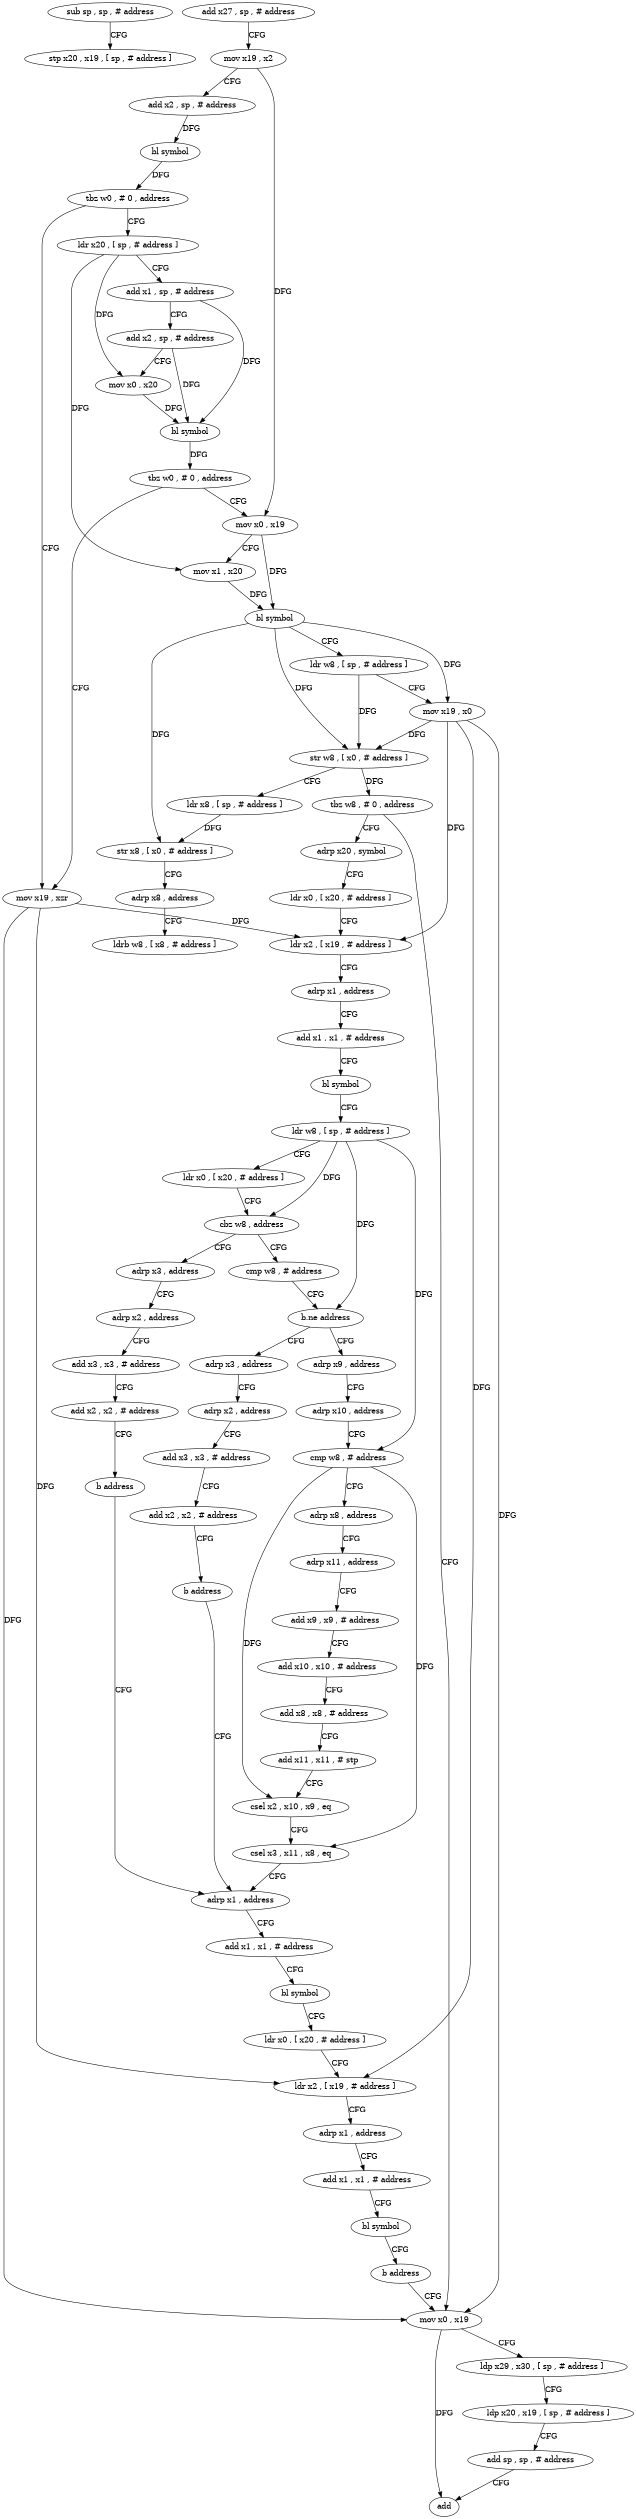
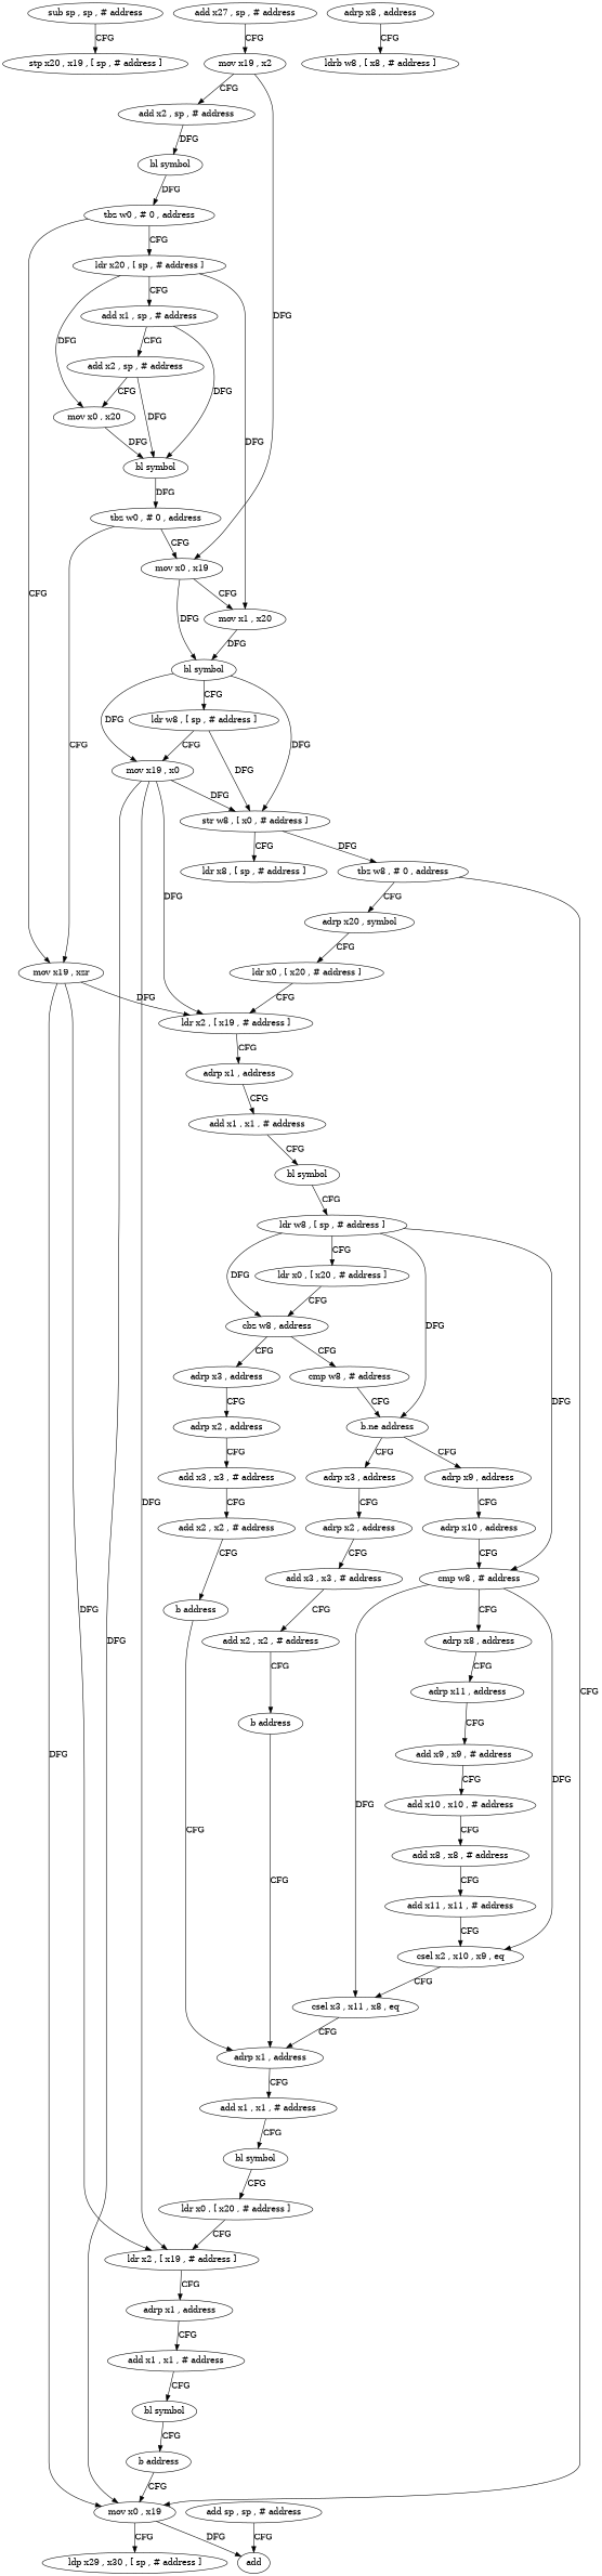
  digraph {
    n1 [label="sub sp , sp , # address"]
    n2 [label="stp x20 , x19 , [ sp , # address ]"]
    n3 [label="add x27 , sp , # address"]
    n4 [label="mov x19 , x2"]
    n5 [label="add x2 , sp , # address"]
    n6 [label="mov x0 , x19"]
    n7 [label="bl symbol"]
    n8 [label="mov x1 , x20"]
    n9 [label="bl symbol"]
    n10 [label="tbz w0 , # 0 , address"]
    n11 [label="mov x19 , xzr"]
    n12 [label="ldr x20 , [ sp , # address ]"]
    n13 [label="mov x0 , x19"]
    n14 [label="ldr x2 , [ x19 , # address ]"]
    n15 [label="ldr x2 , [ x19 , # address ]"]
    n16 [label="add x1 , sp , # address"]
    n17 [label="mov x0 , x20"]
    n18 [label="ldp x29 , x30 , [ sp , # address ]"]
    n19 [label=add]
    n20 [label="adrp x1 , address"]
    n21 [label="adrp x1 , address"]
    n22 [label="add x2 , sp , # address"]
    n23 [label="bl symbol"]
-   n24 [label="ldp x20 , x19 , [ sp , # address ]"]
    n25 [label="tbz w0 , # 0 , address"]
    n26 [label="ldr w8 , [ sp , # address ]"]
    n27 [label="mov x19 , x0"]
    n28 [label="str w8 , [ x0 , # address ]"]
-   n29 [label="str x8 , [ x0 , # address ]"]
    n30 [label="ldr x8 , [ sp , # address ]"]
    n31 [label="tbz w8 , # 0 , address"]
    n32 [label="adrp x8 , address"]
    n33 [label="ldrb w8 , [ x8 , # address ]"]
    n34 [label="adrp x20 , symbol"]
    n35 [label="ldr x0 , [ x20 , # address ]"]
    n36 [label="add sp , sp , # address"]
    n37 [label="add x1 , x1 , # address"]
    n38 [label="bl symbol"]
    n39 [label="ldr w8 , [ sp , # address ]"]
    n40 [label="ldr x0 , [ x20 , # address ]"]
    n41 [label="cbz w8 , address"]
    n42 [label="b.ne address"]
    n43 [label="cmp w8 , # address"]
    n44 [label="adrp x3 , address"]
    n45 [label="cmp w8 , # address"]
    n46 [label="adrp x9 , address"]
    n47 [label="adrp x3 , address"]
    n48 [label="adrp x8 , address"]
    n49 [label="csel x2 , x10 , x9 , eq"]
    n50 [label="csel x3 , x11 , x8 , eq"]
    n51 [label="adrp x2 , address"]
    n52 [label="add x3 , x3 , # address"]
    n53 [label="add x2 , x2 , # address"]
    n54 [label="b address"]
    n55 [label="adrp x1 , address"]
    n56 [label="add x1 , x1 , # address"]
    n57 [label="bl symbol"]
    n58 [label="adrp x10 , address"]
    n59 [label="adrp x2 , address"]
    n60 [label="add x3 , x3 , # address"]
    n61 [label="ldr x0 , [ x20 , # address ]"]
    n62 [label="add x1 , x1 , # address"]
    n63 [label="bl symbol"]
    n64 [label="b address"]
    n65 [label="adrp x11 , address"]
    n66 [label="add x9 , x9 , # address"]
    n67 [label="add x10 , x10 , # address"]
    n68 [label="add x8 , x8 , # address"]
-   n69 [label="add x11 , x11 , # stp"]
+   n69 [label="add x11 , x11 , # address"]
    n70 [label="add x2 , x2 , # address"]
    n71 [label="b address"]
    n1 -> n2 [label=CFG]
    n3 -> n4 [label=CFG]
    n4 -> n5 [label=CFG]
    n4 -> n6 [label=DFG]
    n5 -> n7 [label=DFG]
    n6 -> n8 [label=CFG]
    n6 -> n9 [label=DFG]
    n7 -> n10 [label=DFG]
    n8 -> n9 [label=DFG]
    n9 -> n26 [label=CFG]
    n9 -> n27 [label=DFG]
    n9 -> n28 [label=DFG]
-   n9 -> n29 [label=DFG]
    n10 -> n11 [label=CFG]
    n10 -> n12 [label=CFG]
    n11 -> n13 [label=DFG]
    n11 -> n14 [label=DFG]
    n11 -> n15 [label=DFG]
    n12 -> n8 [label=DFG]
    n12 -> n16 [label=CFG]
    n12 -> n17 [label=DFG]
    n13 -> n18 [label=CFG]
    n13 -> n19 [label=DFG]
    n14 -> n20 [label=CFG]
    n15 -> n21 [label=CFG]
    n16 -> n22 [label=CFG]
    n16 -> n23 [label=DFG]
    n17 -> n23 [label=DFG]
-   n18 -> n24 [label=CFG]
    n20 -> n37 [label=CFG]
    n21 -> n62 [label=CFG]
    n22 -> n17 [label=CFG]
    n22 -> n23 [label=DFG]
    n23 -> n25 [label=DFG]
-   n24 -> n36 [label=CFG]
    n25 -> n6 [label=CFG]
    n25 -> n11 [label=CFG]
    n26 -> n27 [label=CFG]
    n26 -> n28 [label=DFG]
    n27 -> n13 [label=DFG]
    n27 -> n14 [label=DFG]
    n27 -> n15 [label=DFG]
    n27 -> n28 [label=DFG]
    n28 -> n30 [label=CFG]
    n28 -> n31 [label=DFG]
-   n29 -> n32 [label=CFG]
-   n30 -> n29 [label=DFG]
    n31 -> n13 [label=CFG]
    n31 -> n34 [label=CFG]
    n32 -> n33 [label=CFG]
    n34 -> n35 [label=CFG]
    n35 -> n14 [label=CFG]
    n36 -> n19 [label=CFG]
    n37 -> n38 [label=CFG]
    n38 -> n39 [label=CFG]
    n39 -> n40 [label=CFG]
    n39 -> n41 [label=DFG]
    n39 -> n42 [label=DFG]
    n39 -> n43 [label=DFG]
    n40 -> n41 [label=CFG]
    n41 -> n44 [label=CFG]
    n41 -> n45 [label=CFG]
    n42 -> n46 [label=CFG]
    n42 -> n47 [label=CFG]
    n43 -> n48 [label=CFG]
    n43 -> n49 [label=DFG]
    n43 -> n50 [label=DFG]
    n44 -> n51 [label=CFG]
    n45 -> n42 [label=CFG]
    n46 -> n58 [label=CFG]
    n47 -> n59 [label=CFG]
    n48 -> n65 [label=CFG]
    n49 -> n50 [label=CFG]
    n50 -> n55 [label=CFG]
    n51 -> n52 [label=CFG]
    n52 -> n53 [label=CFG]
    n53 -> n54 [label=CFG]
    n54 -> n55 [label=CFG]
    n55 -> n56 [label=CFG]
    n56 -> n57 [label=CFG]
    n57 -> n61 [label=CFG]
    n58 -> n43 [label=CFG]
    n59 -> n60 [label=CFG]
    n60 -> n70 [label=CFG]
    n61 -> n15 [label=CFG]
    n62 -> n63 [label=CFG]
    n63 -> n64 [label=CFG]
    n64 -> n13 [label=CFG]
    n65 -> n66 [label=CFG]
    n66 -> n67 [label=CFG]
    n67 -> n68 [label=CFG]
    n68 -> n69 [label=CFG]
    n69 -> n49 [label=CFG]
    n70 -> n71 [label=CFG]
    n71 -> n55 [label=CFG]
  }
